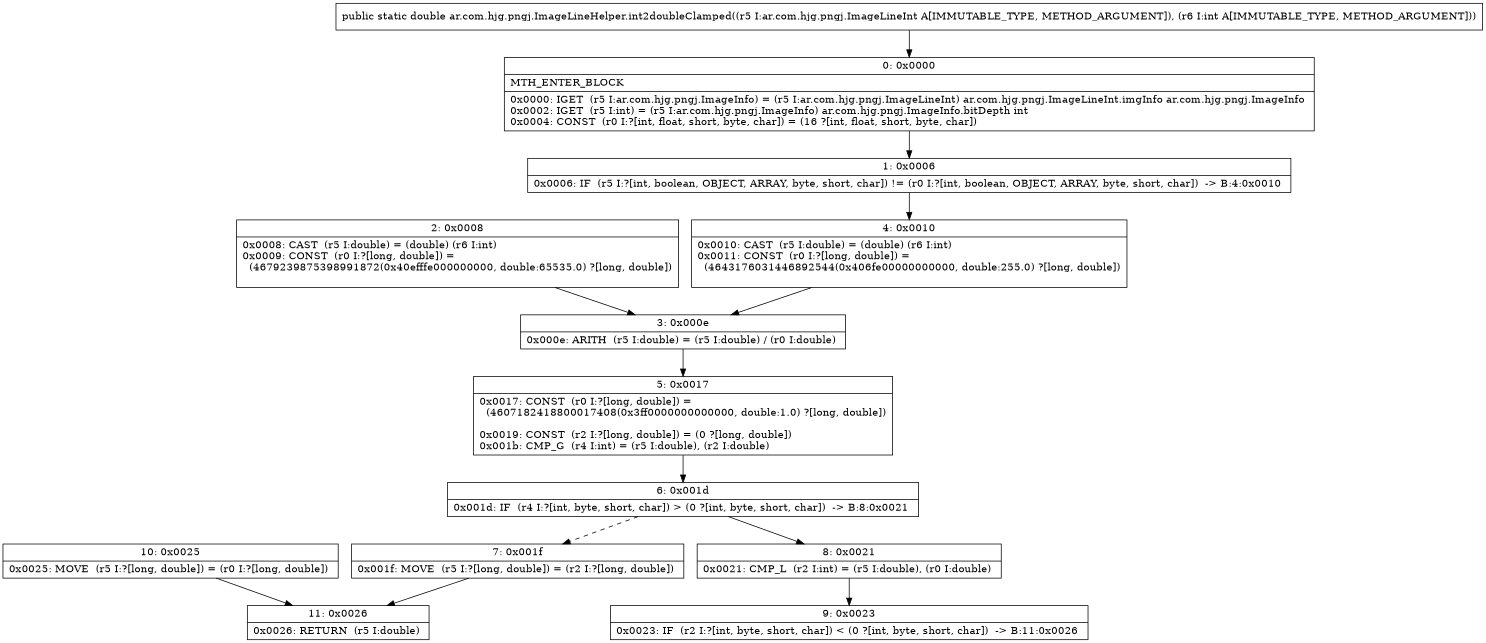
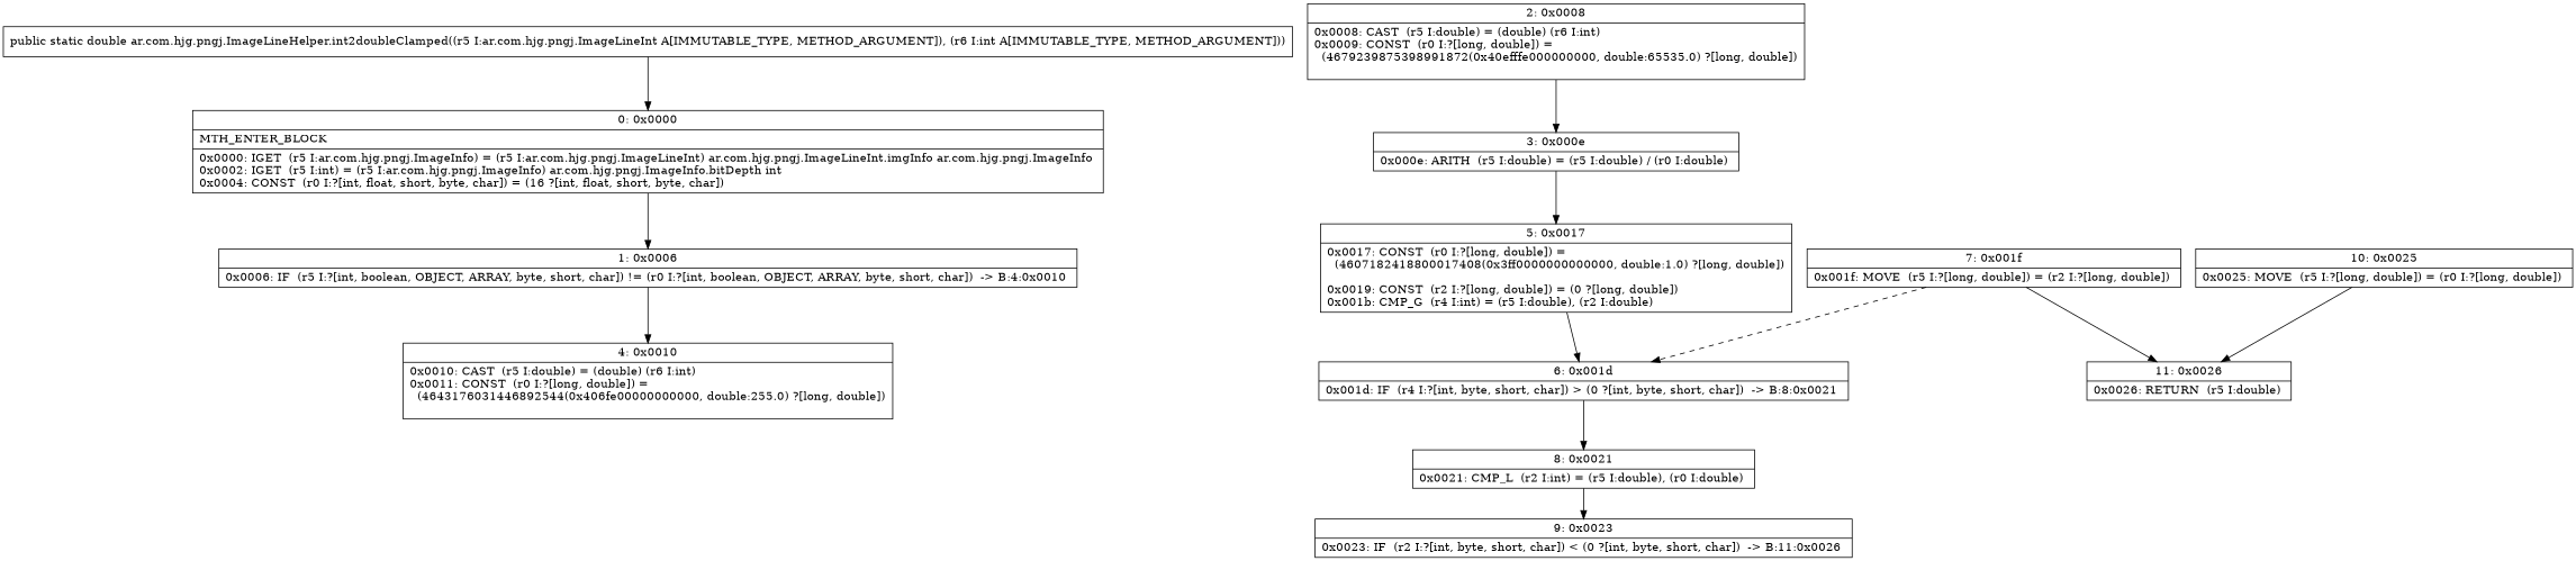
  digraph {
    node [shape=record]
    n1 [label="{0\:\ 0x0000|MTH_ENTER_BLOCK\l|0x0000: IGET  (r5 I:ar.com.hjg.pngj.ImageInfo) = (r5 I:ar.com.hjg.pngj.ImageLineInt) ar.com.hjg.pngj.ImageLineInt.imgInfo ar.com.hjg.pngj.ImageInfo \l0x0002: IGET  (r5 I:int) = (r5 I:ar.com.hjg.pngj.ImageInfo) ar.com.hjg.pngj.ImageInfo.bitDepth int \l0x0004: CONST  (r0 I:?[int, float, short, byte, char]) = (16 ?[int, float, short, byte, char]) \l}"]
    n2 [label="{1\:\ 0x0006|0x0006: IF  (r5 I:?[int, boolean, OBJECT, ARRAY, byte, short, char]) != (r0 I:?[int, boolean, OBJECT, ARRAY, byte, short, char])  \-\> B:4:0x0010 \l}"]
    n3 [label="{4\:\ 0x0010|0x0010: CAST  (r5 I:double) = (double) (r6 I:int) \l0x0011: CONST  (r0 I:?[long, double]) = \l  (4643176031446892544(0x406fe00000000000, double:255.0) ?[long, double])\l \l}"]
    n4 [label="{2\:\ 0x0008|0x0008: CAST  (r5 I:double) = (double) (r6 I:int) \l0x0009: CONST  (r0 I:?[long, double]) = \l  (4679239875398991872(0x40efffe000000000, double:65535.0) ?[long, double])\l \l}"]
    n5 [label="{3\:\ 0x000e|0x000e: ARITH  (r5 I:double) = (r5 I:double) \/ (r0 I:double) \l}"]
    n6 [label="{5\:\ 0x0017|0x0017: CONST  (r0 I:?[long, double]) = \l  (4607182418800017408(0x3ff0000000000000, double:1.0) ?[long, double])\l \l0x0019: CONST  (r2 I:?[long, double]) = (0 ?[long, double]) \l0x001b: CMP_G  (r4 I:int) = (r5 I:double), (r2 I:double) \l}"]
    n7 [label="{6\:\ 0x001d|0x001d: IF  (r4 I:?[int, byte, short, char]) \> (0 ?[int, byte, short, char])  \-\> B:8:0x0021 \l}"]
    n8 [label="{7\:\ 0x001f|0x001f: MOVE  (r5 I:?[long, double]) = (r2 I:?[long, double]) \l}"]
    n9 [label="{8\:\ 0x0021|0x0021: CMP_L  (r2 I:int) = (r5 I:double), (r0 I:double) \l}"]
    n10 [label="{11\:\ 0x0026|0x0026: RETURN  (r5 I:double) \l}"]
    n11 [label="{9\:\ 0x0023|0x0023: IF  (r2 I:?[int, byte, short, char]) \< (0 ?[int, byte, short, char])  \-\> B:11:0x0026 \l}"]
    n12 [label="{10\:\ 0x0025|0x0025: MOVE  (r5 I:?[long, double]) = (r0 I:?[long, double]) \l}"]
    n13 [label="{public static double ar.com.hjg.pngj.ImageLineHelper.int2doubleClamped((r5 I:ar.com.hjg.pngj.ImageLineInt A[IMMUTABLE_TYPE, METHOD_ARGUMENT]), (r6 I:int A[IMMUTABLE_TYPE, METHOD_ARGUMENT])) }"]
    n1 -> n2
    n2 -> n3
-   n3 -> n5
    n4 -> n5
    n5 -> n6
    n6 -> n7
-   n7 -> n8 [style=dashed]
+   n8 -> n7 [style=dashed]
    n7 -> n9
    n8 -> n10
    n9 -> n11
    n12 -> n10
    n13 -> n1
  }
